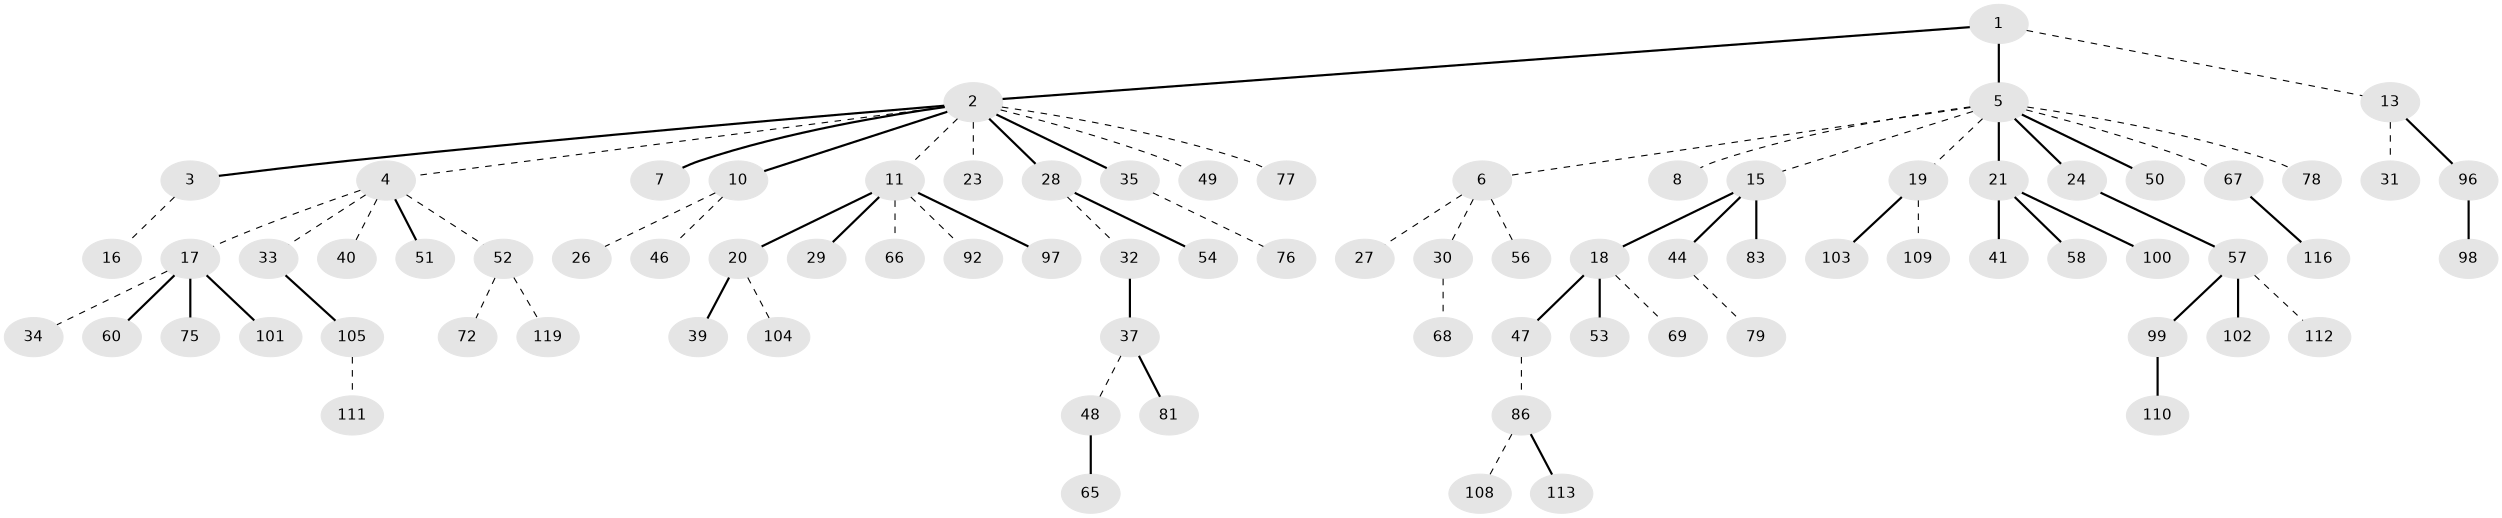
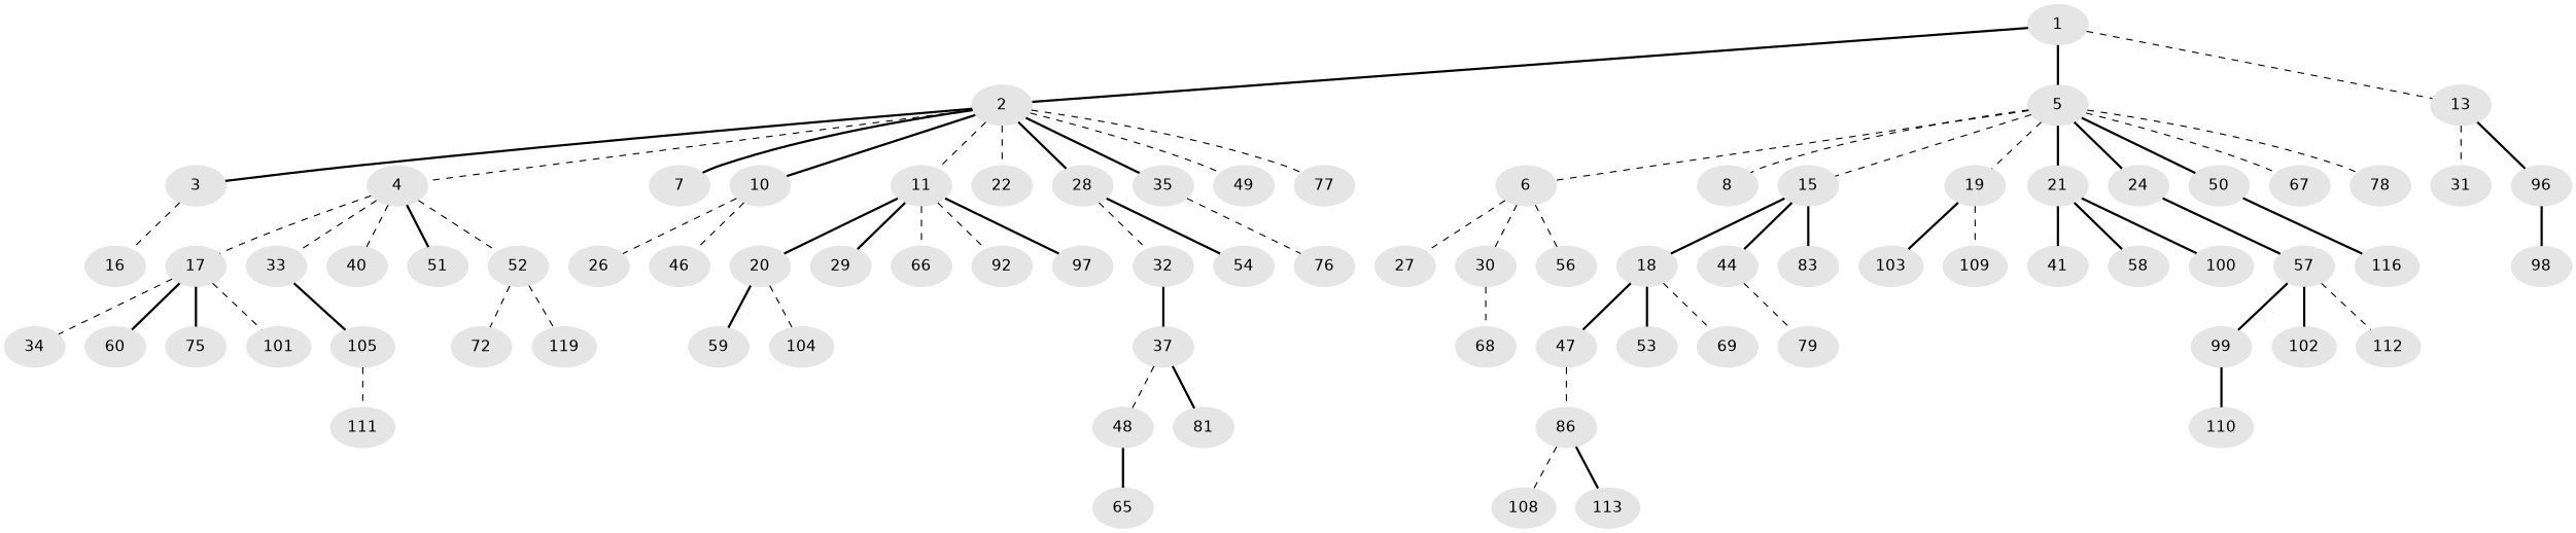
  graph {
    fontname="DejaVu Sans"
    node [color=gray90 fontname="DejaVu Sans" style=filled]
    edge [fontname="DejaVu Sans" style=dashed]
    1 [super="+62"]
    2 [super="+12"]
    5 [super="+14"]
    13 [super="+71"]
    3
    4 [super="+9"]
    7 [super="+115"]
    10
    11 [super="+38"]
-   23 [super="+107"]
+   23 [super="+107" label=22]
    28 [super="+36"]
    35
    49
    77 [super="+84"]
    6 [super="+55"]
    8 [super="+43"]
    15
    19 [super="+82"]
    21 [super="+90"]
    24
    50
    67 [super="+94"]
    78
    31
    96
    16
    17 [super="+22"]
    33 [super="+64"]
    40 [super="+118"]
    51
    52 [super="+93"]
    26 [super="+74"]
    46
    20 [super="+89"]
    29
    66 [super="+114"]
    92
    97
    32 [super="+95"]
    54
    76
    34 [super="+91"]
    60 [super="+70"]
    75 [super="+80"]
    101
    105
    72
    119
    27
    30 [super="+42"]
    56
    18 [super="+25"]
    44 [super="+106"]
    83
    103
    109
    41 [super="+59"]
    58 [super="+87"]
    100
    57 [super="+63"]
    116
    68 [super="+85"]
-   39 [super="+117"]
+   39 [super="+117" label=59]
    104
    98
    47 [super="+88"]
    53 [super="+61"]
    69 [super="+73"]
    79
    86
    99
    102
    112
    37 [super="+45"]
    48
    81
    111
    65
    108
    113
    110 [super="+120"]
    1 -- 2 [style=bold]
    1 -- 5 [style=bold]
    1 -- 13
    2 -- 3 [style=bold]
    2 -- 4
    2 -- 7 [style=bold]
    2 -- 10 [style=bold]
    2 -- 11
    2 -- 23
    2 -- 28 [style=bold]
    2 -- 35 [style=bold]
    2 -- 49
    2 -- 77
    5 -- 6
    5 -- 8
    5 -- 15
    5 -- 19
    5 -- 21 [style=bold]
    5 -- 24 [style=bold]
    5 -- 50 [style=bold]
    5 -- 67
    5 -- 78
    13 -- 31
    13 -- 96 [style=bold]
    3 -- 16
    4 -- 17
    4 -- 33
    4 -- 40
    4 -- 51 [style=bold]
    4 -- 52
    10 -- 26
    10 -- 46
    11 -- 20 [style=bold]
    11 -- 29 [style=bold]
    11 -- 66
    11 -- 92
    11 -- 97 [style=bold]
    28 -- 32
    28 -- 54 [style=bold]
    35 -- 76
    6 -- 27
    6 -- 30
    6 -- 56
    15 -- 18 [style=bold]
    15 -- 44 [style=bold]
    15 -- 83 [style=bold]
    19 -- 103 [style=bold]
    19 -- 109
    21 -- 41 [style=bold]
    21 -- 58 [style=bold]
    21 -- 100 [style=bold]
    24 -- 57 [style=bold]
-   67 -- 116 [style=bold]
+   50 -- 116 [style=bold]
    96 -- 98 [style=bold]
    17 -- 34
    17 -- 60 [style=bold]
    17 -- 75 [style=bold]
-   17 -- 101 [style=bold]
+   17 -- 101
    33 -- 105 [style=bold]
    52 -- 72
    52 -- 119
    20 -- 39 [style=bold]
    20 -- 104
    32 -- 37 [style=bold]
    105 -- 111
    30 -- 68
    18 -- 47 [style=bold]
    18 -- 53 [style=bold]
    18 -- 69
    44 -- 79
    57 -- 99 [style=bold]
    57 -- 102 [style=bold]
    57 -- 112
    47 -- 86
    86 -- 108
    86 -- 113 [style=bold]
    99 -- 110 [style=bold]
    37 -- 48
    37 -- 81 [style=bold]
    48 -- 65 [style=bold]
  }
